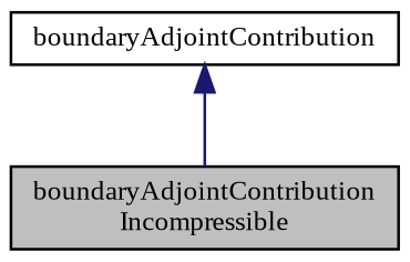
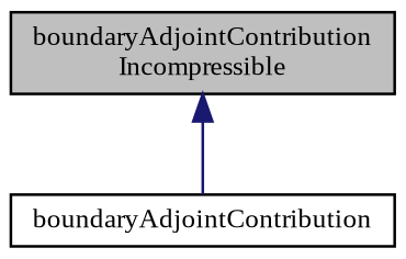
  digraph {
    fontname="Liberation Serif"
    node [color=black fontname="Liberation Serif" fontsize=10 shape=record]
    n1 [fillcolor=grey75 fontcolor=black height=0.2 label="boundaryAdjointContribution\lIncompressible" style=filled width=0.4]
    n2 [height=0.2 label=boundaryAdjointContribution width=0.4]
-   n2 -> n1 [color=midnightblue dir=back fontname="Liberation Serif" fontsize=10 labelfontname=Helvetica labelfontsize=10 style=solid]
+   n1 -> n2 [color=midnightblue dir=back fontname="Liberation Serif" fontsize=10 labelfontname=Helvetica labelfontsize=10 style=solid]
  }
